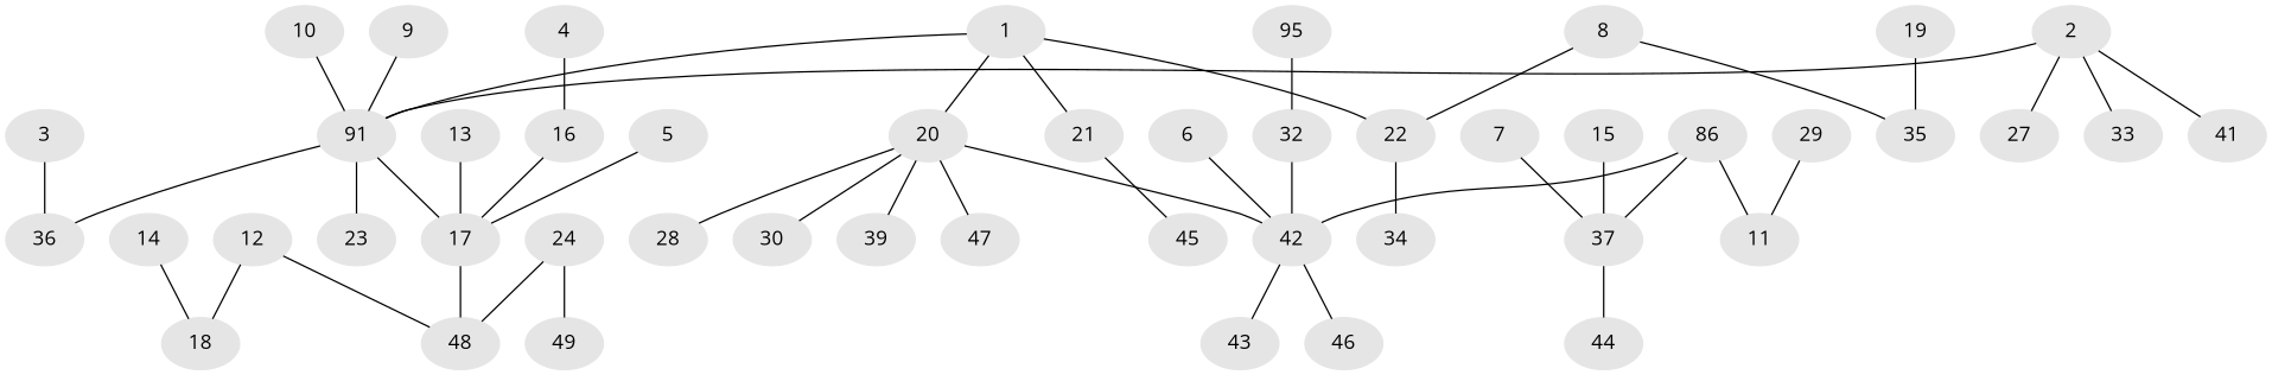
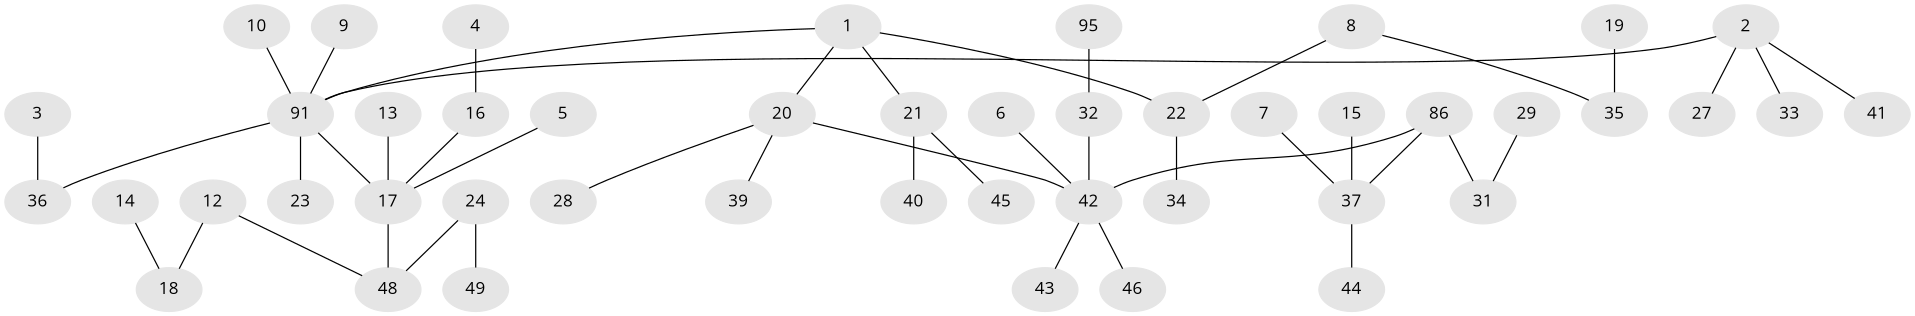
  graph {
    fontname="Open Sans"
    node [color=gray90 fontname="Open Sans" style=filled]
    edge [fontname="Open Sans" weight=1.0]
    n1 [label=91]
    1
    20
    21
    22
    36
    17
    23
    42
    28
-   30
    39
-   47
+   40
    45
    34
    2
    27
    33
    41
    3
    4
    16
    5
    48
    6
    43
    46
    7
    37
    44
    8
    35
    9
    10
    12
    18
    13
    14
    15
    19
    24
    49
    n44 [label=95]
    32
    n46 [label=86]
-   31 [label=11]
+   31
    29
    n1 -- 36
    n1 -- 17
    n1 -- 23
    1 -- n1
    1 -- 20
    1 -- 21
    1 -- 22
    20 -- 42
    20 -- 28
-   20 -- 30
    20 -- 39
-   20 -- 47
+   21 -- 40
    21 -- 45
    22 -- 34
    17 -- 48
    42 -- 43
    42 -- 46
    2 -- n1
    2 -- 27
    2 -- 33
    2 -- 41
    3 -- 36
    4 -- 16
    16 -- 17
    5 -- 17
    6 -- 42
    7 -- 37
    37 -- 44
    8 -- 22
    8 -- 35
    9 -- n1
    10 -- n1
    12 -- 48
    12 -- 18
    13 -- 17
    14 -- 18
    15 -- 37
    19 -- 35
    24 -- 48
    24 -- 49
    n44 -- 32
    32 -- 42
    n46 -- 42
    n46 -- 37
    n46 -- 31
    29 -- 31
  }
